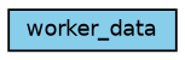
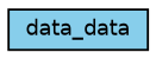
  digraph {
    rankdir=LR
-   n1 [color=black fillcolor=skyblue fontname=Helvetica fontsize=10 height=0.2 label=worker_data shape=record style=filled width=0.4]
+   n1 [color=black fillcolor=skyblue fontname=Helvetica fontsize=10 height=0.2 label=data_data shape=record style=filled width=0.4]
  }
